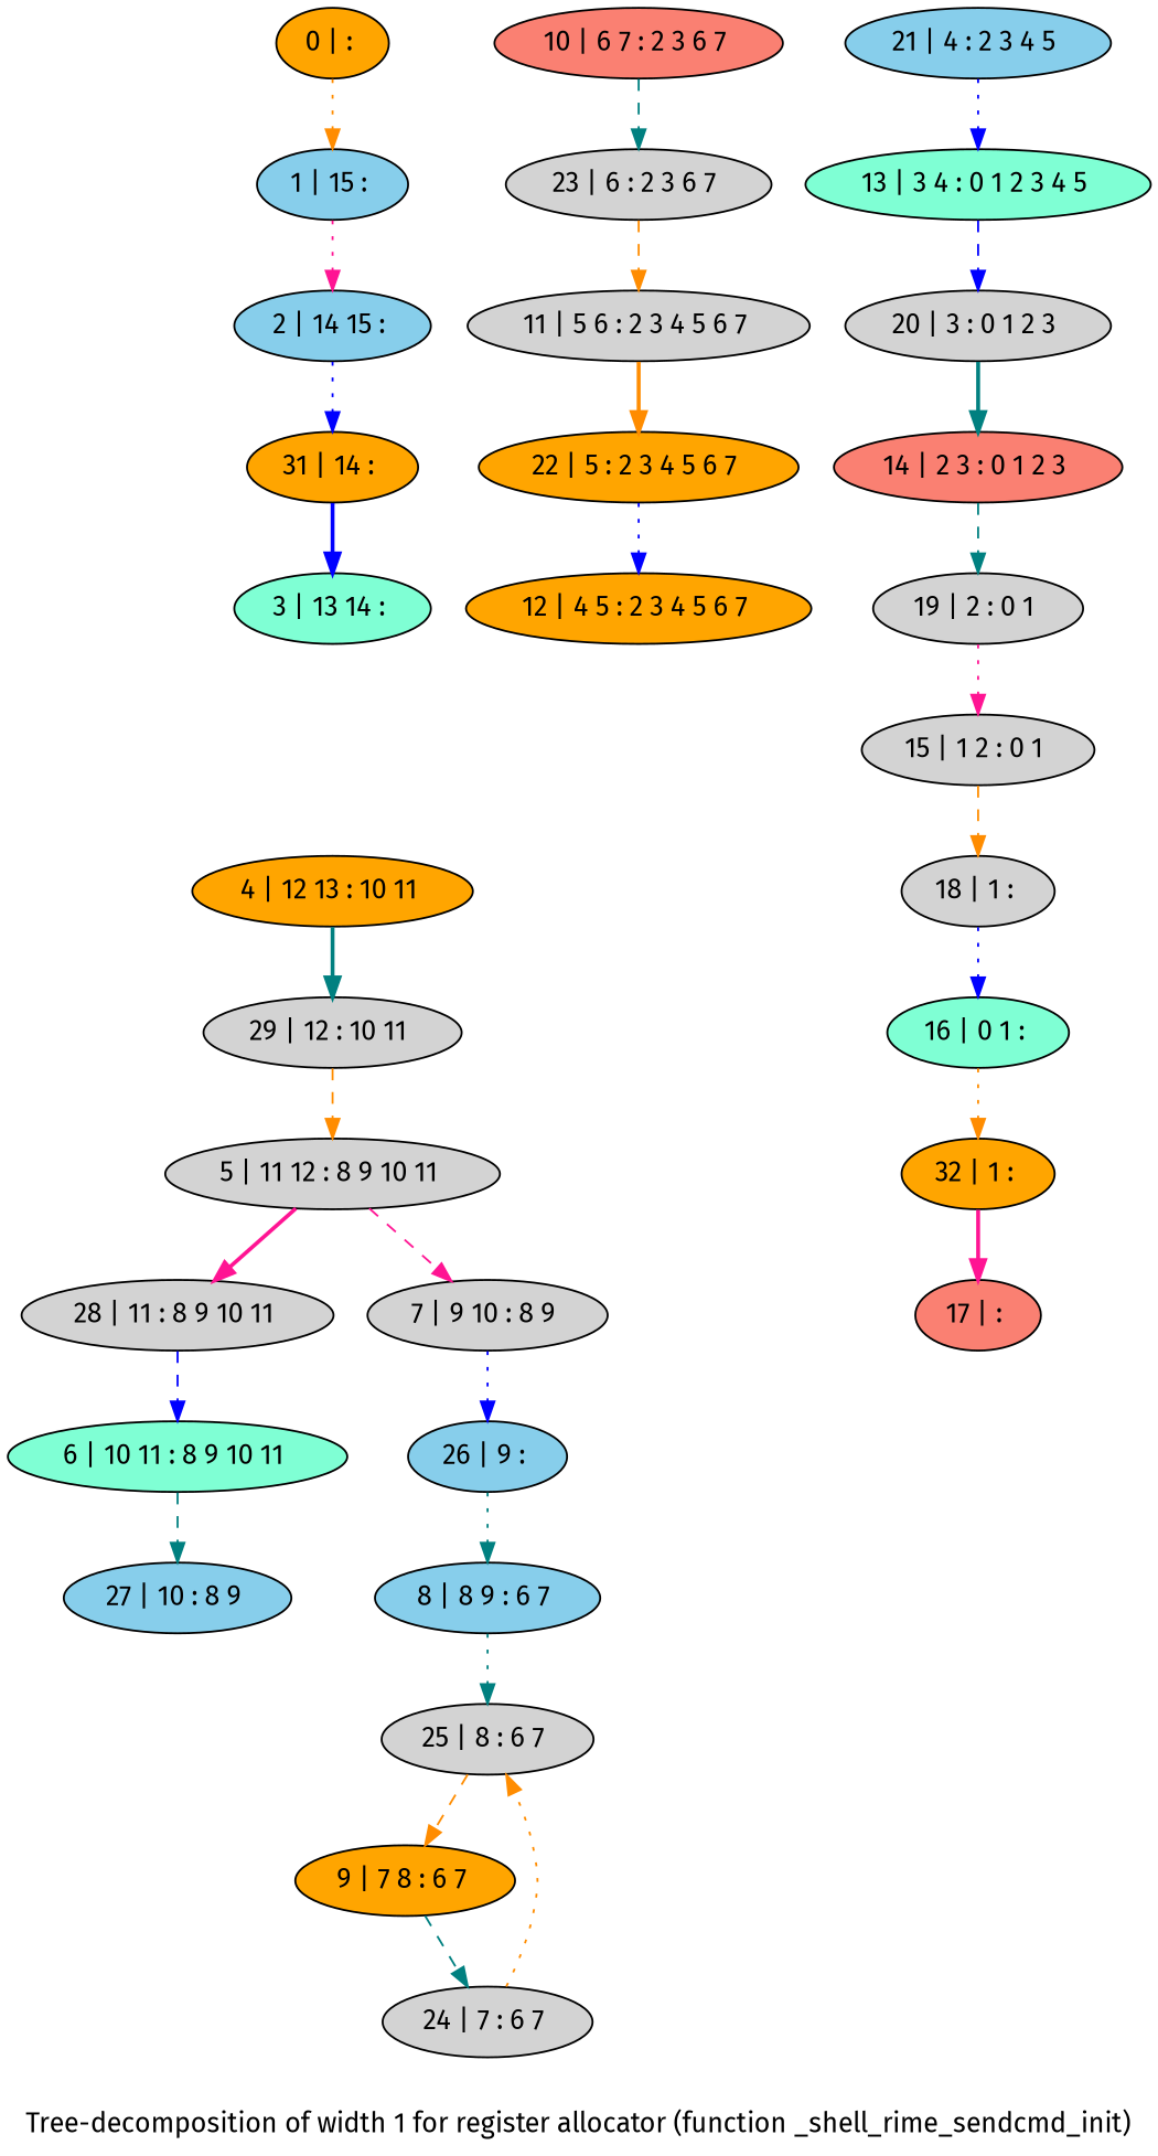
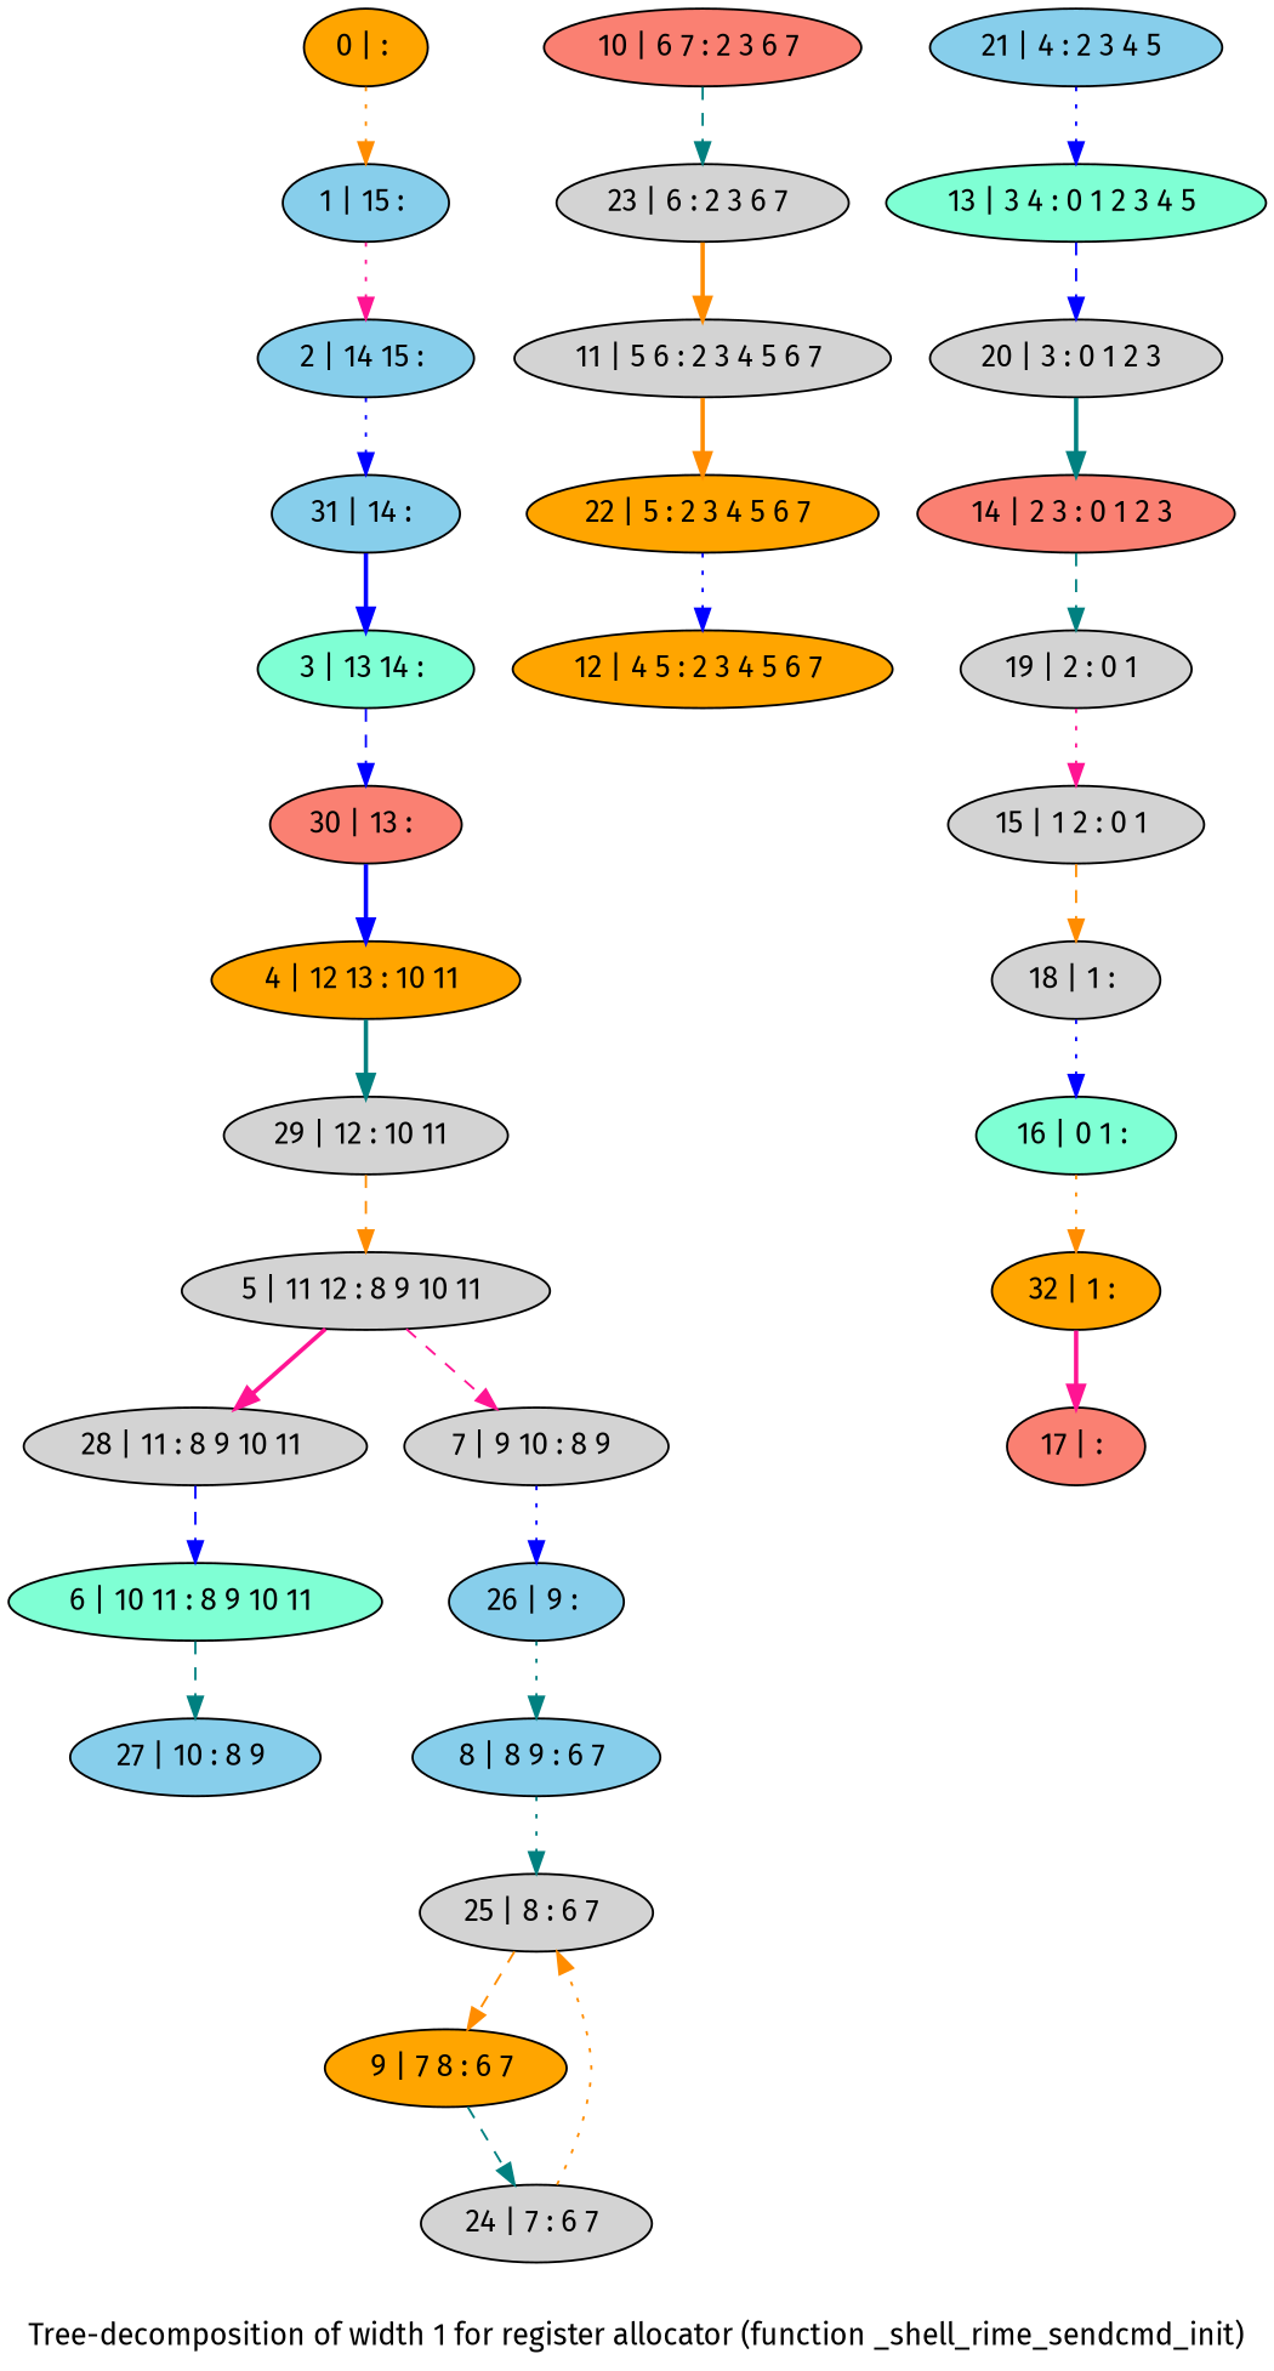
  digraph {
    fontname="Fira Sans"
    label="Tree-decomposition of width 1 for register allocator (function _shell_rime_sendcmd_init)"
    node [fillcolor=lightgrey fontname="Fira Sans" style=filled]
    edge [color=blue fontname="Fira Sans" style=dotted]
    n1 [fillcolor=orange label="0 | : "]
    n2 [fillcolor=skyblue label="1 | 15 : "]
    n3 [fillcolor=skyblue label="2 | 14 15 : "]
-   n4 [fillcolor=orange label="31 | 14 : "]
+   n4 [fillcolor=skyblue label="31 | 14 : "]
    n5 [fillcolor=aquamarine label="3 | 13 14 : "]
+   n6 [fillcolor=salmon label="30 | 13 : "]
    n7 [fillcolor=orange label="4 | 12 13 : 10 11 "]
    n8 [label="29 | 12 : 10 11 "]
    n9 [label="5 | 11 12 : 8 9 10 11 "]
    n10 [label="28 | 11 : 8 9 10 11 "]
    n11 [label="7 | 9 10 : 8 9 "]
    n12 [fillcolor=aquamarine label="6 | 10 11 : 8 9 10 11 "]
    n13 [fillcolor=skyblue label="27 | 10 : 8 9 "]
    n14 [fillcolor=skyblue label="26 | 9 : "]
    n15 [fillcolor=skyblue label="8 | 8 9 : 6 7 "]
    n16 [label="25 | 8 : 6 7 "]
    n17 [fillcolor=orange label="9 | 7 8 : 6 7 "]
    n18 [label="24 | 7 : 6 7 "]
    n19 [fillcolor=salmon label="10 | 6 7 : 2 3 6 7 "]
    n20 [label="23 | 6 : 2 3 6 7 "]
    n21 [label="11 | 5 6 : 2 3 4 5 6 7 "]
    n22 [fillcolor=orange label="22 | 5 : 2 3 4 5 6 7 "]
    n23 [fillcolor=orange label="12 | 4 5 : 2 3 4 5 6 7 "]
    n24 [fillcolor=skyblue label="21 | 4 : 2 3 4 5 "]
    n25 [fillcolor=aquamarine label="13 | 3 4 : 0 1 2 3 4 5 "]
    n26 [label="20 | 3 : 0 1 2 3 "]
    n27 [fillcolor=salmon label="14 | 2 3 : 0 1 2 3 "]
    n28 [label="19 | 2 : 0 1 "]
    n29 [label="15 | 1 2 : 0 1 "]
    n30 [label="18 | 1 : "]
    n31 [fillcolor=aquamarine label="16 | 0 1 : "]
    n32 [fillcolor=orange label="32 | 1 : "]
    n33 [fillcolor=salmon label="17 | : "]
    n1 -> n2 [color=darkorange]
    n2 -> n3 [color=deeppink]
    n3 -> n4
    n4 -> n5 [style=bold]
+   n5 -> n6 [style=dashed]
+   n6 -> n7 [style=bold]
    n7 -> n8 [color=teal style=bold]
    n8 -> n9 [color=darkorange style=dashed]
    n9 -> n10 [color=deeppink style=bold]
    n9 -> n11 [color=deeppink style=dashed]
    n10 -> n12 [style=dashed]
    n11 -> n14
    n12 -> n13 [color=teal style=dashed]
    n14 -> n15 [color=teal]
    n15 -> n16 [color=teal]
    n16 -> n17 [color=darkorange style=dashed]
    n17 -> n18 [color=teal style=dashed]
    n18 -> n16 [color=darkorange]
    n19 -> n20 [color=teal style=dashed]
-   n20 -> n21 [color=darkorange style=dashed]
+   n20 -> n21 [color=darkorange style=bold]
    n21 -> n22 [color=darkorange style=bold]
    n22 -> n23
    n24 -> n25
    n25 -> n26 [style=dashed]
    n26 -> n27 [color=teal style=bold]
    n27 -> n28 [color=teal style=dashed]
    n28 -> n29 [color=deeppink]
    n29 -> n30 [color=darkorange style=dashed]
    n30 -> n31
    n31 -> n32 [color=darkorange]
    n32 -> n33 [color=deeppink style=bold]
  }
